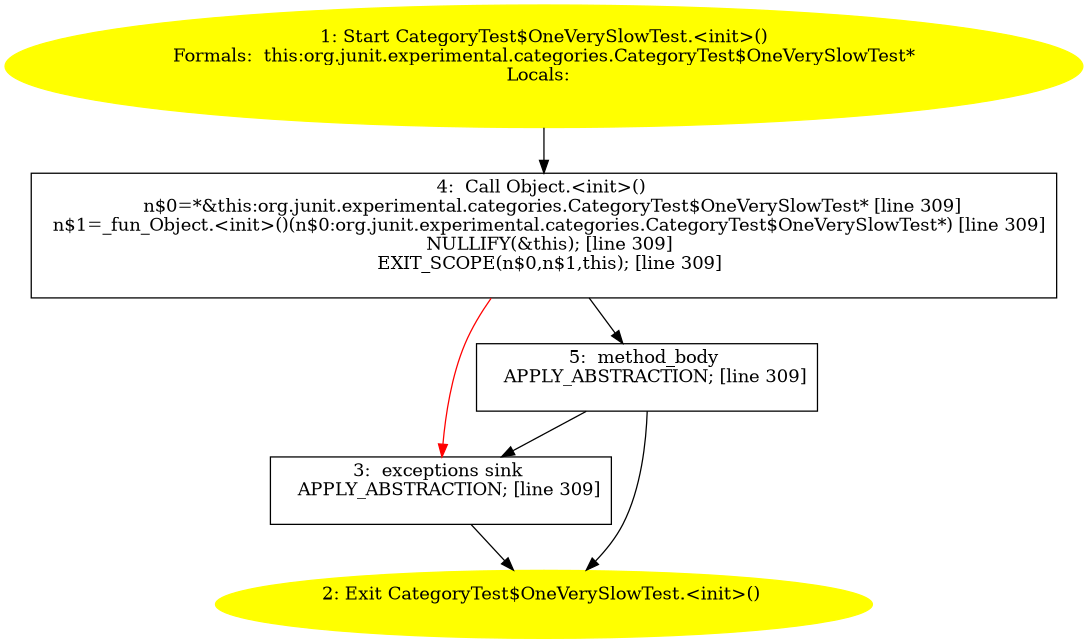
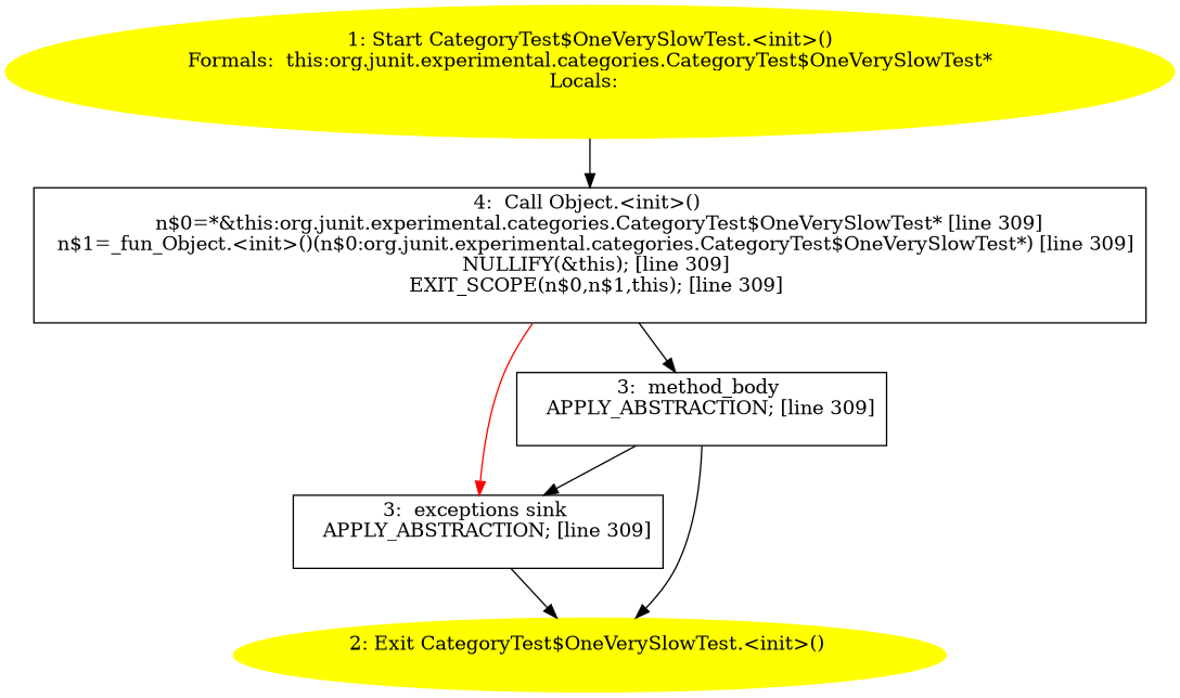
  digraph {
    node [shape=box]
    n1 [color=yellow label="1: Start CategoryTest$OneVerySlowTest.<init>()\nFormals:  this:org.junit.experimental.categories.CategoryTest$OneVerySlowTest*\nLocals:  \n  " style=filled shape=""]
    n2 [label="4:  Call Object.<init>() \n   n$0=*&this:org.junit.experimental.categories.CategoryTest$OneVerySlowTest* [line 309]\n  n$1=_fun_Object.<init>()(n$0:org.junit.experimental.categories.CategoryTest$OneVerySlowTest*) [line 309]\n  NULLIFY(&this); [line 309]\n  EXIT_SCOPE(n$0,n$1,this); [line 309]\n "]
    n3 [label="3:  exceptions sink \n   APPLY_ABSTRACTION; [line 309]\n "]
-   n4 [label="5:  method_body \n   APPLY_ABSTRACTION; [line 309]\n "]
+   n4 [label="3:  method_body \n   APPLY_ABSTRACTION; [line 309]\n "]
    n5 [color=yellow label="2: Exit CategoryTest$OneVerySlowTest.<init>() \n  " style=filled shape=""]
    n1 -> n2
    n2 -> n3 [color=red]
    n2 -> n4
    n3 -> n5
    n4 -> n3 [color=black]
    n4 -> n5
  }
